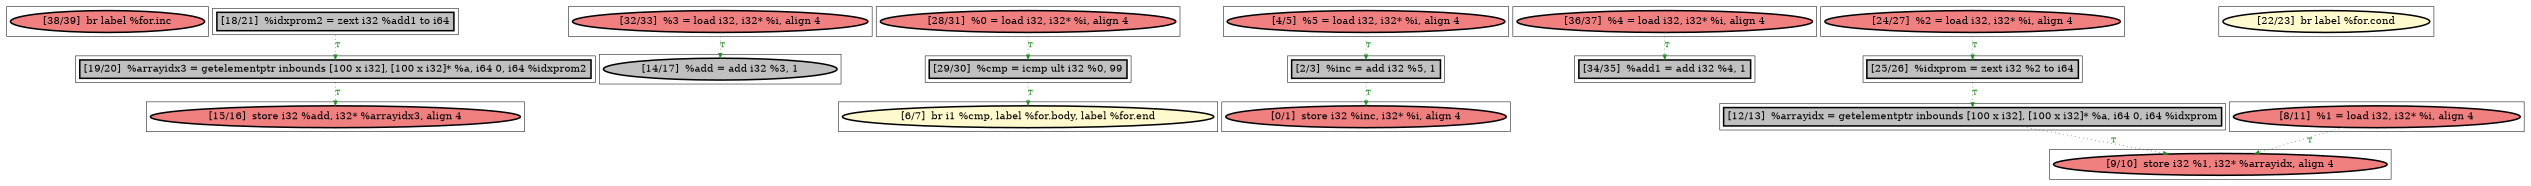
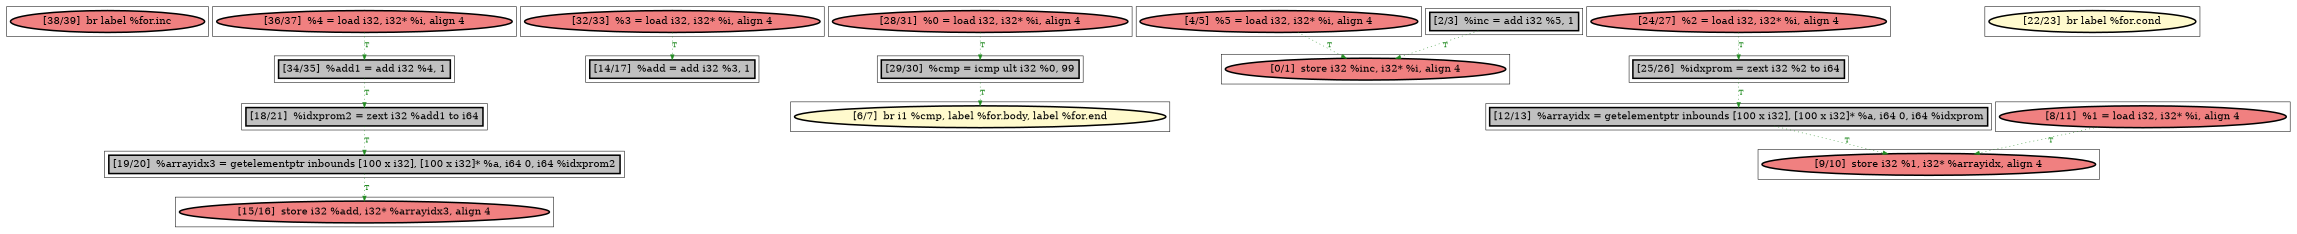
  digraph {
    node [fillcolor=lightcoral fontsize=20 penwidth=3.0 shape=ellipse style=filled]
    edge [color=forestgreen fontcolor=forestgreen style=dotted]
    n1 [label="[38/39]  br label %for.inc"]
    n2 [label="[15/16]  store i32 %add, i32* %arrayidx3, align 4"]
    n3 [fillcolor=grey label="[19/20]  %arrayidx3 = getelementptr inbounds [100 x i32], [100 x i32]* %a, i64 0, i64 %idxprom2" shape=rectangle]
    n4 [label="[32/33]  %3 = load i32, i32* %i, align 4"]
    n5 [fillcolor=lemonchiffon label="[6/7]  br i1 %cmp, label %for.body, label %for.end"]
    n6 [label="[4/5]  %5 = load i32, i32* %i, align 4"]
    n7 [fillcolor=grey label="[2/3]  %inc = add i32 %5, 1" shape=rectangle]
    n8 [fillcolor=grey label="[34/35]  %add1 = add i32 %4, 1" shape=rectangle]
    n9 [fillcolor=grey label="[29/30]  %cmp = icmp ult i32 %0, 99" shape=rectangle]
    n10 [label="[0/1]  store i32 %inc, i32* %i, align 4"]
    n11 [label="[28/31]  %0 = load i32, i32* %i, align 4"]
    n12 [label="[24/27]  %2 = load i32, i32* %i, align 4"]
    n13 [fillcolor=grey label="[18/21]  %idxprom2 = zext i32 %add1 to i64" shape=rectangle]
-   n14 [fillcolor=grey label="[14/17]  %add = add i32 %3, 1"]
+   n14 [fillcolor=grey label="[14/17]  %add = add i32 %3, 1" shape=rectangle]
    n15 [fillcolor=grey label="[12/13]  %arrayidx = getelementptr inbounds [100 x i32], [100 x i32]* %a, i64 0, i64 %idxprom" shape=rectangle]
    n16 [label="[9/10]  store i32 %1, i32* %arrayidx, align 4"]
    n17 [label="[8/11]  %1 = load i32, i32* %i, align 4"]
    n18 [label="[36/37]  %4 = load i32, i32* %i, align 4"]
    n19 [fillcolor=grey label="[25/26]  %idxprom = zext i32 %2 to i64" shape=rectangle]
    n20 [fillcolor=lemonchiffon label="[22/23]  br label %for.cond"]
    subgraph cluster_1 {
      n1
    }
    subgraph cluster_2 {
      n2
    }
    subgraph cluster_3 {
      n3
    }
    subgraph cluster_4 {
      n4
    }
    subgraph cluster_5 {
      n5
    }
    subgraph cluster_6 {
      n6
    }
    subgraph cluster_7 {
      n7
    }
    subgraph cluster_8 {
      n8
    }
    subgraph cluster_9 {
      n9
    }
    subgraph cluster_10 {
      n10
    }
    subgraph cluster_11 {
      n11
    }
    subgraph cluster_12 {
      n12
    }
    subgraph cluster_13 {
      n13
    }
    subgraph cluster_14 {
      n14
    }
    subgraph cluster_15 {
      n15
    }
    subgraph cluster_16 {
      n16
    }
    subgraph cluster_17 {
      n17
    }
    subgraph cluster_18 {
      n18
    }
    subgraph cluster_19 {
      n19
    }
    subgraph cluster_20 {
      n20
    }
    n3 -> n2 [label=T]
    n4 -> n14 [label=T]
-   n6 -> n7 [label=T]
+   n6 -> n10 [label=T]
    n7 -> n10 [label=T]
+   n8 -> n13 [label=T]
    n9 -> n5 [label=T]
    n11 -> n9 [label=T]
    n12 -> n19 [label=T]
    n13 -> n3 [label=T]
    n15 -> n16 [label=T]
    n17 -> n16 [label=T]
    n18 -> n8 [label=T]
    n19 -> n15 [label=T]
  }
